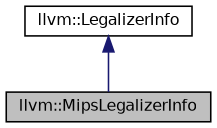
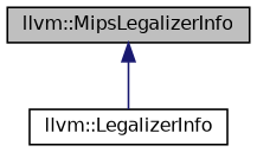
  digraph {
    node [color=black fontname=Helvetica fontsize=10 shape=box]
    n1 [fillcolor=grey75 fontcolor=black height=0.2 label="llvm::MipsLegalizerInfo" style=filled width=0.4]
    n2 [height=0.2 label="llvm::LegalizerInfo" width=0.4]
-   n2 -> n1 [color=midnightblue dir=back fontname=Helvetica fontsize=10 labelfontname=Helvetica labelfontsize=10 style=solid]
+   n1 -> n2 [color=midnightblue dir=back fontname=Helvetica fontsize=10 labelfontname=Helvetica labelfontsize=10 style=solid]
  }
